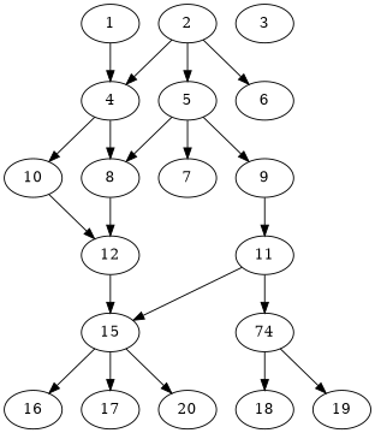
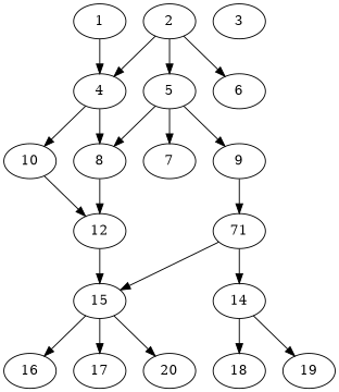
  digraph {
    node [alpha=0.17]
    1 [alpha=0.02 expect_size=15544320]
    4 [alpha=0.11 expect_size=37827584]
    8 [alpha=0.11 expect_size=35779584]
    10 [alpha=0.19 expect_size=14685184]
    12 [expect_size=12692480]
    2 [alpha=0.05 expect_size=34590720]
    5 [alpha=0.15 expect_size=8332288]
    6 [alpha=0.08 expect_size=34618368]
    7 [alpha=0.14 expect_size=45015040]
    9 [expect_size=35158016]
-   11 [alpha=0.00 expect_size=8850432]
+   11 [alpha=0.00 expect_size=8850432 label=71]
    3 [alpha=0.05 expect_size=49141760]
    15 [alpha=0.08 expect_size=16110592]
-   14 [alpha=0.10 expect_size=36632576 label=74]
+   14 [alpha=0.10 expect_size=36632576]
    16 [alpha=0.18 expect_size=50378752]
    17 [alpha=0.06 expect_size=21600256]
    20 [alpha=0.05 expect_size=25143296]
    18 [alpha=0.18 expect_size=7019520]
    19 [expect_size=31934464]
    1 -> 4
    4 -> 8
    4 -> 10
    8 -> 12
    10 -> 12
    12 -> 15
    2 -> 4
    2 -> 5
    2 -> 6
    5 -> 8
    5 -> 7
    5 -> 9
    9 -> 11
    11 -> 15
    11 -> 14
    15 -> 16
    15 -> 17
    15 -> 20
    14 -> 18
    14 -> 19
  }
